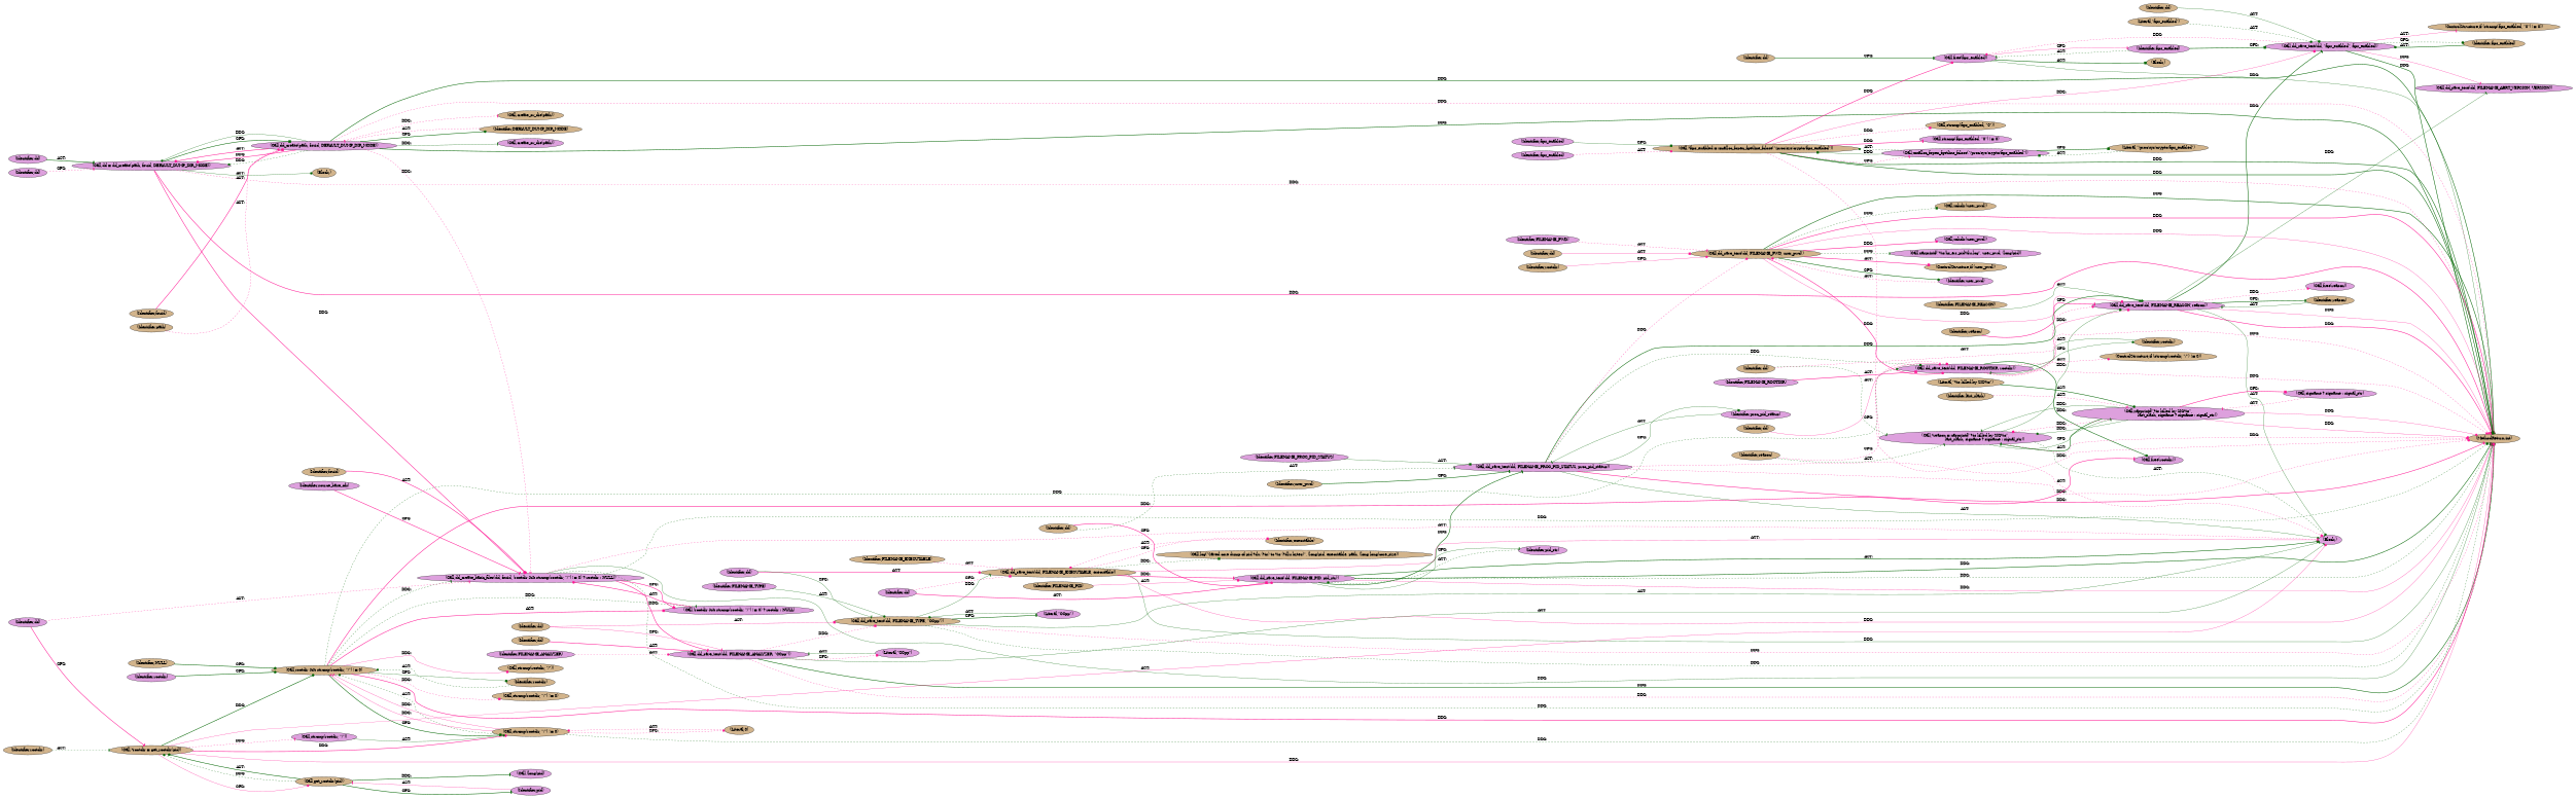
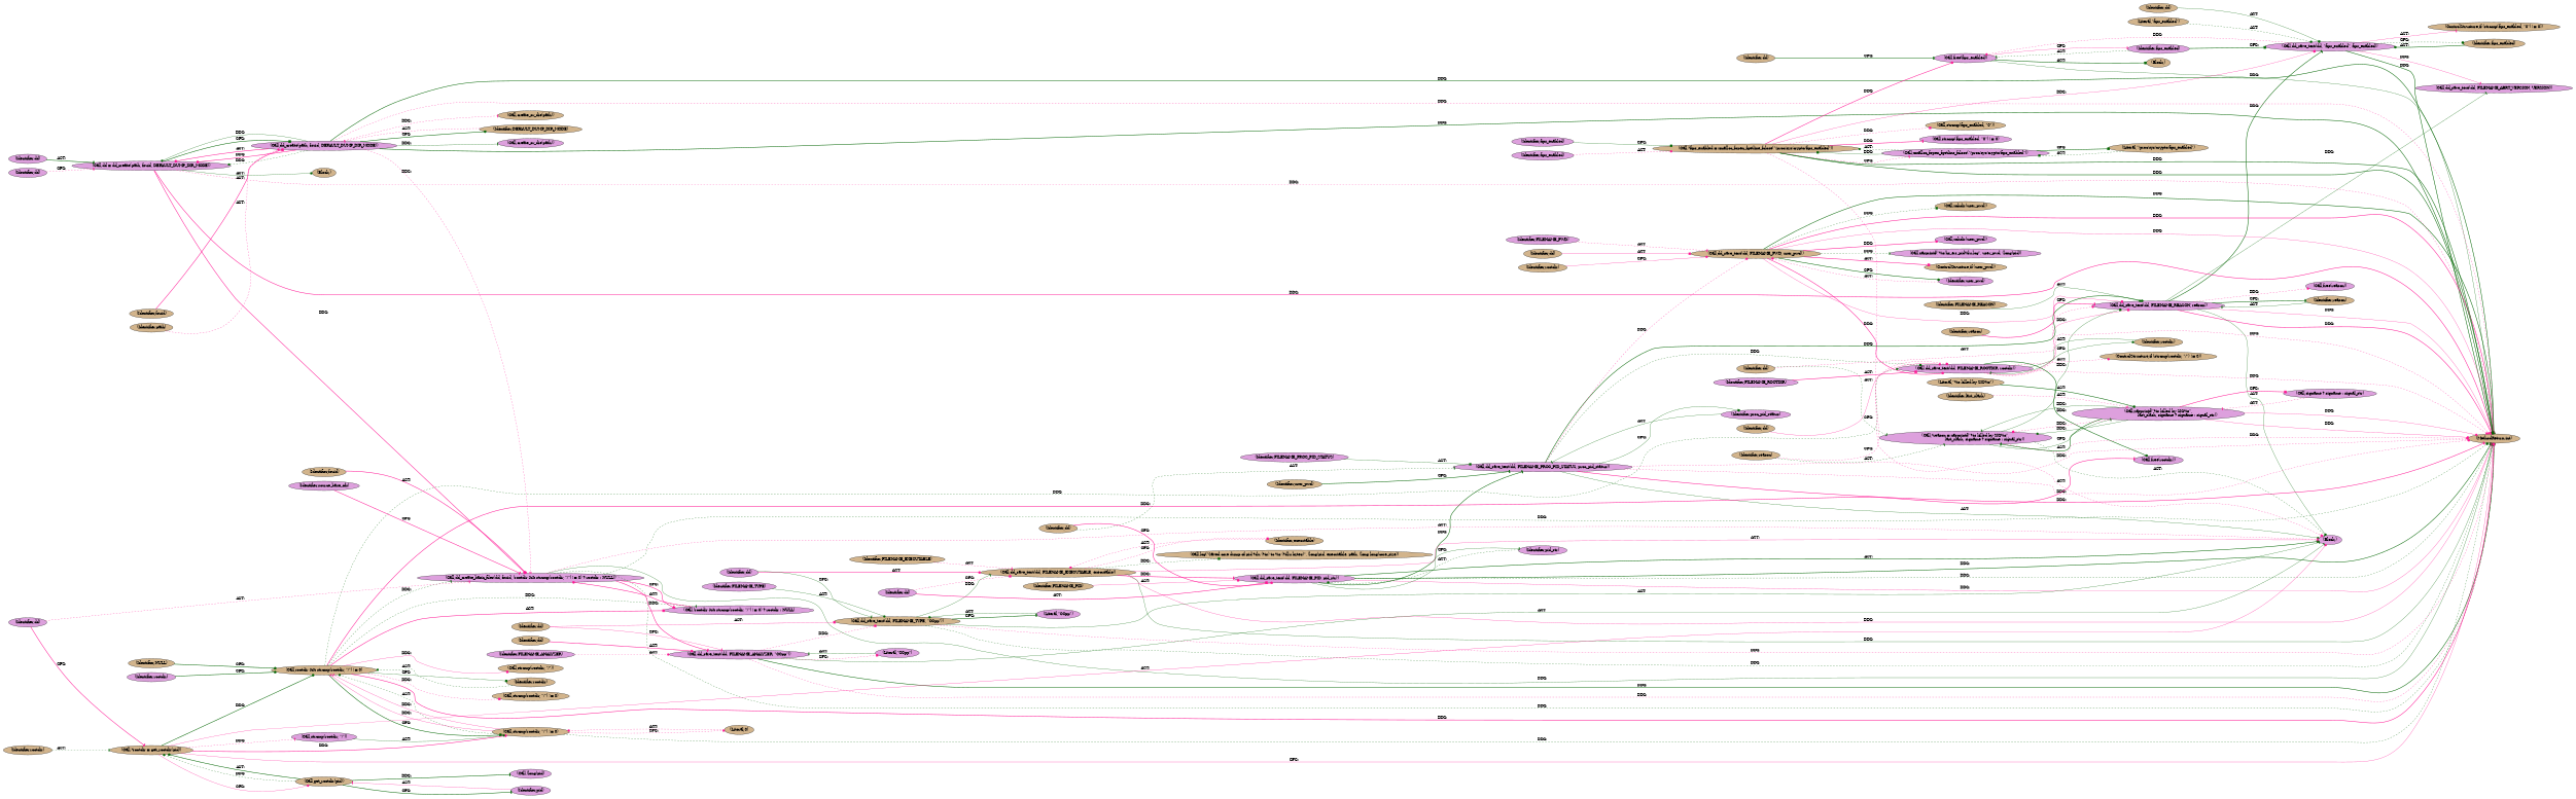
  digraph {
    rankdir=LR
    node [fillcolor=tan style=filled]
    edge [arrowhead=dot color=deeppink style=dashed]
    n1 [fillcolor=plum label="(Call,free(fips_enabled))"]
    n2 [label="(MethodReturn,int)"]
    n3 [fillcolor=plum label="(Identifier,fips_enabled)"]
    n4 [label="(Block,)"]
    n5 [fillcolor=plum label="(Call,dd_save_text(dd, \"fips_enabled\", fips_enabled))"]
    n6 [label="(Identifier,fips_enabled)"]
    n7 [fillcolor=plum label="(Call,dd_save_text(dd, FILENAME_ABRT_VERSION, VERSION))"]
    n8 [label="(ControlStructure,if (strcmp(fips_enabled, \"0\") != 0))"]
    n9 [fillcolor=plum label="(Call,dd_save_text(dd, FILENAME_REASON, reason))"]
    n10 [fillcolor=plum label="(Call,free(reason))"]
    n11 [label="(Identifier,reason)"]
    n12 [fillcolor=plum label="(Block,)"]
    n13 [label="(Call,dd_save_text(dd, FILENAME_PWD, user_pwd))"]
    n14 [fillcolor=plum label="(Call,dd_save_text(dd, FILENAME_ROOTDIR, rootdir))"]
    n15 [fillcolor=plum label="(Identifier,user_pwd)"]
    n16 [label="(Call,xchdir(user_pwd))"]
    n17 [fillcolor=plum label="(Call,xchdir(user_pwd))"]
    n18 [fillcolor=plum label="(Call,xasprintf(\"%s/hs_err_pid%lu.log\", user_pwd, (long)pid))"]
    n19 [label="(ControlStructure,if (user_pwd))"]
    n20 [fillcolor=plum label="(Call,free(rootdir))"]
    n21 [label="(Identifier,rootdir)"]
    n22 [label="(ControlStructure,if (strcmp(rootdir, \"/\") != 0))"]
    n23 [fillcolor=plum label="(Call,dd_save_text(dd, FILENAME_PROC_PID_STATUS, proc_pid_status))"]
    n24 [fillcolor=plum label="(Identifier,proc_pid_status)"]
    n25 [fillcolor=plum label="(Call,dd_save_text(dd, FILENAME_PID, pid_str))"]
    n26 [fillcolor=plum label="(Identifier,pid_str)"]
    n27 [label="(Call,dd_save_text(dd, FILENAME_EXECUTABLE, executable))"]
    n28 [label="(Identifier,executable)"]
    n29 [label="(Call,log(\"Saved core dump of pid %lu (%s) to %s (%llu bytes)\", (long)pid, executable, path, (long long)core_size))"]
    n30 [label="(Call,dd_save_text(dd, FILENAME_TYPE, \"CCpp\"))"]
    n31 [fillcolor=plum label="(Literal,\"CCpp\")"]
    n32 [fillcolor=plum label="(Call,dd_save_text(dd, FILENAME_ANALYZER, \"CCpp\"))"]
    n33 [fillcolor=plum label="(Literal,\"CCpp\")"]
    n34 [fillcolor=plum label="(Call,dd_create_basic_files(dd, fsuid, (rootdir && strcmp(rootdir, \"/\") != 0) ? rootdir : NULL))"]
    n35 [fillcolor=plum label="(Call,(rootdir && strcmp(rootdir, \"/\") != 0) ? rootdir : NULL)"]
    n36 [fillcolor=plum label="(Call,dd = dd_create(path, fsuid, DEFAULT_DUMP_DIR_MODE))"]
    n37 [fillcolor=plum label="(Call,dd_create(path, fsuid, DEFAULT_DUMP_DIR_MODE))"]
    n38 [label="(Block,)"]
    n39 [fillcolor=plum label="(Call,create_or_die(path))"]
    n40 [label="(Call,create_or_die(path))"]
    n41 [label="(Identifier,DEFAULT_DUMP_DIR_MODE)"]
    n42 [label="(Call,rootdir && strcmp(rootdir, \"/\") != 0)"]
    n43 [label="(Call,strcmp(rootdir, \"/\") != 0)"]
    n44 [label="(Call,strcmp(rootdir, \"/\"))"]
    n45 [label="(Identifier,rootdir)"]
    n46 [label="(Call,strcmp(rootdir, \"/\") != 0)"]
    n47 [label="(Literal,0)"]
    n48 [label="(Call,*rootdir = get_rootdir(pid))"]
    n49 [label="(Call,get_rootdir(pid))"]
    n50 [fillcolor=plum label="(Call,strcmp(rootdir, \"/\"))"]
    n51 [fillcolor=plum label="(Call,(long)pid)"]
    n52 [fillcolor=plum label="(Identifier,pid)"]
    n53 [fillcolor=plum label="(Call,*reason = xasprintf(\"%s killed by SIG%s\",\n                                 last_slash, signame ? signame : signal_str))"]
    n54 [fillcolor=plum label="(Call,xasprintf(\"%s killed by SIG%s\",\n                                 last_slash, signame ? signame : signal_str))"]
    n55 [fillcolor=plum label="(Call,signame ? signame : signal_str)"]
    n56 [label="(Call,*fips_enabled = xmalloc_fopen_fgetline_fclose(\"/proc/sys/crypto/fips_enabled\"))"]
    n57 [fillcolor=plum label="(Call,xmalloc_fopen_fgetline_fclose(\"/proc/sys/crypto/fips_enabled\"))"]
    n58 [label="(Call,strcmp(fips_enabled, \"0\"))"]
    n59 [fillcolor=plum label="(Call,strcmp(fips_enabled, \"0\") != 0)"]
    n60 [label="(Literal,\"/proc/sys/crypto/fips_enabled\")"]
    n61 [fillcolor=plum label="(Identifier,FILENAME_ROOTDIR)"]
    n62 [label="(Identifier,dd)"]
    n63 [label="(Identifier,dd)"]
    n64 [label="(Identifier,rootdir)"]
    n65 [label="(Identifier,fsuid)"]
    n66 [label="(Identifier,FILENAME_EXECUTABLE)"]
    n67 [label="(Literal,\"%s killed by SIG%s\")"]
    n68 [label="(Identifier,fsuid)"]
    n69 [label="(Identifier,user_pwd)"]
    n70 [label="(Identifier,FILENAME_PID)"]
    n71 [label="(Identifier,dd)"]
    n72 [fillcolor=plum label="(Identifier,dd)"]
    n73 [fillcolor=plum label="(Identifier,dd)"]
    n74 [fillcolor=plum label="(Identifier,FILENAME_TYPE)"]
    n75 [label="(Identifier,NULL)"]
    n76 [label="(Identifier,reason)"]
    n77 [label="(Identifier,dd)"]
    n78 [label="(Identifier,dd)"]
    n79 [fillcolor=plum label="(Identifier,dd)"]
    n80 [label="(Identifier,rootdir)"]
    n81 [fillcolor=plum label="(Identifier,dd)"]
    n82 [fillcolor=plum label="(Identifier,source_base_ofs)"]
    n83 [label="(Identifier,dd)"]
    n84 [fillcolor=plum label="(Identifier,FILENAME_ANALYZER)"]
    n85 [label="(Identifier,reason)"]
    n86 [label="(Identifier,path)"]
    n87 [fillcolor=plum label="(Identifier,fips_enabled)"]
    n88 [fillcolor=plum label="(Identifier,rootdir)"]
    n89 [label="(Identifier,dd)"]
    n90 [fillcolor=plum label="(Identifier,dd)"]
    n91 [label="(Identifier,last_slash)"]
    n92 [fillcolor=plum label="(Identifier,FILENAME_PROC_PID_STATUS)"]
    n93 [fillcolor=plum label="(Identifier,FILENAME_PWD)"]
    n94 [label="(Identifier,dd)"]
    n95 [label="(Identifier,FILENAME_REASON)"]
    n96 [fillcolor=plum label="(Identifier,fips_enabled)"]
    n97 [label="(Literal,\"fips_enabled\")"]
    n1 -> n2 [arrowhead=box color=darkgreen label="DDG: " style=solid]
    n1 -> n3 [arrowhead=tee label="CFG: " style=solid]
    n1 -> n4 [arrowhead=box color=darkgreen label="AST: " style=bold]
    n3 -> n1 [arrowhead=tee color=darkgreen label="AST: "]
    n3 -> n5 [arrowhead=box color=darkgreen label="CFG: " style=bold]
    n5 -> n1 [label="DDG: "]
    n5 -> n2 [color=darkgreen label="DDG: " style=bold]
    n5 -> n6 [arrowhead=box color=darkgreen label="CFG: "]
    n5 -> n7 [arrowhead=tee label="DDG: " style=solid]
    n5 -> n8 [arrowhead=tee label="AST: " style=solid]
    n6 -> n5 [color=darkgreen label="AST: " style=bold]
    n9 -> n2 [label="DDG: " style=solid]
    n9 -> n2 [arrowhead=box label="DDG: " style=bold]
    n9 -> n5 [arrowhead=tee color=darkgreen label="DDG: " style=bold]
    n9 -> n7 [arrowhead=tee color=darkgreen label="DDG: " style=solid]
    n9 -> n10 [label="DDG: "]
    n9 -> n11 [arrowhead=tee color=darkgreen label="CFG: " style=bold]
    n9 -> n12 [color=darkgreen label="AST: " style=solid]
    n11 -> n9 [arrowhead=tee color=darkgreen label="AST: " style=solid]
    n13 -> n2 [arrowhead=box color=darkgreen label="DDG: " style=bold]
    n13 -> n2 [label="DDG: " style=bold]
    n13 -> n2 [arrowhead=box label="DDG: " style=solid]
    n13 -> n9 [arrowhead=box label="DDG: " style=solid]
    n13 -> n14 [label="DDG: " style=bold]
    n13 -> n15 [color=darkgreen label="CFG: " style=bold]
    n13 -> n16 [arrowhead=box color=darkgreen label="DDG: "]
    n13 -> n17 [label="DDG: " style=bold]
    n13 -> n18 [arrowhead=tee color=darkgreen label="DDG: "]
    n13 -> n19 [arrowhead=box label="AST: " style=bold]
    n14 -> n2 [label="DDG: "]
    n14 -> n2 [label="DDG: "]
    n14 -> n9 [arrowhead=box label="DDG: " style=solid]
    n14 -> n20 [color=darkgreen label="DDG: " style=bold]
    n14 -> n21 [color=darkgreen label="CFG: " style=solid]
    n14 -> n22 [label="AST: "]
    n15 -> n13 [label="AST: "]
    n21 -> n14 [arrowhead=tee color=darkgreen label="AST: " style=solid]
    n23 -> n2 [arrowhead=tee label="DDG: "]
    n23 -> n2 [label="DDG: "]
    n23 -> n2 [arrowhead=tee label="DDG: " style=bold]
    n23 -> n9 [color=darkgreen label="DDG: " style=bold]
    n23 -> n12 [color=darkgreen label="AST: " style=solid]
    n23 -> n13 [label="DDG: "]
    n23 -> n14 [arrowhead=box color=darkgreen label="DDG: "]
    n23 -> n24 [arrowhead=box color=darkgreen label="CFG: " style=solid]
    n24 -> n23 [arrowhead=tee color=darkgreen label="AST: " style=solid]
    n25 -> n2 [arrowhead=box color=darkgreen label="DDG: " style=bold]
    n25 -> n2 [arrowhead=box color=darkgreen label="DDG: "]
    n25 -> n2 [arrowhead=box label="DDG: " style=solid]
    n25 -> n12 [arrowhead=box color=darkgreen label="AST: " style=bold]
    n25 -> n23 [arrowhead=tee color=darkgreen label="DDG: " style=bold]
    n25 -> n26 [arrowhead=tee color=darkgreen label="CFG: " style=solid]
    n26 -> n25 [color=darkgreen label="AST: "]
    n27 -> n2 [label="DDG: " style=solid]
    n27 -> n2 [color=darkgreen label="DDG: " style=solid]
    n27 -> n12 [arrowhead=tee label="AST: " style=solid]
    n27 -> n25 [arrowhead=tee label="DDG: " style=bold]
    n27 -> n28 [arrowhead=box label="CFG: "]
    n27 -> n29 [arrowhead=box color=darkgreen label="DDG: "]
    n28 -> n27 [label="AST: "]
    n30 -> n2 [arrowhead=tee label="DDG: "]
    n30 -> n2 [color=darkgreen label="DDG: "]
    n30 -> n12 [arrowhead=tee color=darkgreen label="AST: " style=solid]
    n30 -> n27 [arrowhead=tee color=darkgreen label="DDG: " style=solid]
    n30 -> n31 [arrowhead=tee color=darkgreen label="CFG: " style=bold]
    n31 -> n30 [color=darkgreen label="AST: " style=solid]
    n32 -> n2 [arrowhead=box color=darkgreen label="DDG: " style=bold]
    n32 -> n2 [label="DDG: "]
    n32 -> n12 [arrowhead=tee color=darkgreen label="AST: " style=solid]
    n32 -> n30 [arrowhead=box label="DDG: "]
    n32 -> n33 [arrowhead=box label="CFG: "]
    n33 -> n32 [arrowhead=tee color=darkgreen label="AST: " style=solid]
    n34 -> n2 [arrowhead=box color=darkgreen label="DDG: "]
    n34 -> n2 [color=darkgreen label="DDG: " style=solid]
    n34 -> n2 [arrowhead=tee color=darkgreen label="DDG: "]
    n34 -> n12 [arrowhead=tee label="AST: "]
    n34 -> n32 [arrowhead=tee label="DDG: " style=bold]
    n34 -> n35 [arrowhead=box label="CFG: " style=bold]
    n35 -> n34 [label="AST: " style=bold]
    n36 -> n2 [label="DDG: "]
    n36 -> n2 [arrowhead=tee label="DDG: " style=bold]
    n36 -> n34 [arrowhead=box label="DDG: " style=bold]
    n36 -> n37 [arrowhead=box color=darkgreen label="CFG: " style=bold]
    n36 -> n38 [color=darkgreen label="AST: " style=solid]
    n37 -> n2 [color=darkgreen label="DDG: " style=bold]
    n37 -> n2 [arrowhead=tee color=darkgreen label="DDG: " style=bold]
    n37 -> n2 [arrowhead=box label="DDG: "]
    n37 -> n34 [arrowhead=tee label="DDG: "]
    n37 -> n36 [label="AST: " style=bold]
    n37 -> n36 [label="DDG: " style=bold]
    n37 -> n36 [color=darkgreen label="DDG: "]
    n37 -> n36 [color=darkgreen label="DDG: " style=solid]
    n37 -> n39 [arrowhead=tee color=darkgreen label="DDG: " style=solid]
    n37 -> n40 [arrowhead=tee label="DDG: "]
    n37 -> n41 [color=darkgreen label="CFG: " style=bold]
    n41 -> n37 [arrowhead=tee label="AST: "]
    n42 -> n2 [arrowhead=box label="DDG: " style=bold]
    n42 -> n14 [color=darkgreen label="DDG: "]
    n42 -> n20 [arrowhead=tee label="DDG: " style=bold]
    n42 -> n34 [arrowhead=tee color=darkgreen label="DDG: "]
    n42 -> n35 [arrowhead=box label="AST: " style=bold]
    n42 -> n35 [arrowhead=tee color=darkgreen label="DDG: "]
    n42 -> n43 [arrowhead=box color=darkgreen label="CFG: " style=bold]
    n42 -> n44 [arrowhead=box label="DDG: " style=solid]
    n42 -> n45 [arrowhead=box color=darkgreen label="CFG: " style=solid]
    n42 -> n46 [arrowhead=box label="DDG: "]
    n43 -> n2 [arrowhead=box color=darkgreen label="DDG: "]
    n43 -> n42 [color=darkgreen label="AST: "]
    n43 -> n42 [arrowhead=tee label="DDG: " style=solid]
    n43 -> n42 [arrowhead=tee label="DDG: " style=solid]
    n43 -> n47 [label="CFG: "]
    n45 -> n42 [color=darkgreen label="AST: "]
    n47 -> n43 [label="AST: "]
-   n48 -> n2 [arrowhead=box label="DDG: " style=solid]
+   n48 -> n2 [arrowhead=box label="CFG: " style=solid]
    n48 -> n12 [label="AST: " style=solid]
    n48 -> n42 [color=darkgreen label="DDG: " style=bold]
    n48 -> n43 [label="DDG: " style=bold]
    n48 -> n49 [label="CFG: " style=solid]
    n48 -> n50 [arrowhead=tee label="DDG: "]
    n49 -> n48 [color=darkgreen label="AST: " style=bold]
    n49 -> n48 [color=darkgreen label="DDG: "]
    n49 -> n51 [arrowhead=tee color=darkgreen label="DDG: " style=bold]
    n49 -> n52 [arrowhead=tee color=darkgreen label="CFG: " style=bold]
    n50 -> n43 [color=darkgreen label="AST: " style=solid]
    n52 -> n49 [arrowhead=tee label="AST: " style=solid]
    n53 -> n2 [label="DDG: "]
    n53 -> n9 [arrowhead=box color=darkgreen label="DDG: " style=solid]
    n53 -> n12 [arrowhead=tee color=darkgreen label="AST: "]
    n53 -> n54 [arrowhead=tee color=darkgreen label="CFG: " style=solid]
    n54 -> n2 [label="DDG: " style=solid]
    n54 -> n2 [label="DDG: " style=solid]
    n54 -> n53 [arrowhead=tee color=darkgreen label="AST: " style=bold]
    n54 -> n53 [arrowhead=tee color=darkgreen label="DDG: " style=solid]
    n54 -> n53 [arrowhead=box label="DDG: "]
    n54 -> n53 [color=darkgreen label="DDG: " style=solid]
    n54 -> n55 [arrowhead=box label="CFG: " style=bold]
    n55 -> n54 [arrowhead=tee label="AST: "]
    n56 -> n1 [label="DDG: " style=bold]
    n56 -> n2 [arrowhead=box color=darkgreen label="DDG: " style=bold]
    n56 -> n2 [arrowhead=box color=darkgreen label="DDG: " style=bold]
    n56 -> n5 [arrowhead=box label="DDG: " style=solid]
    n56 -> n12 [arrowhead=box label="AST: "]
    n56 -> n57 [arrowhead=tee label="CFG: "]
    n56 -> n58 [arrowhead=box label="DDG: "]
    n56 -> n59 [arrowhead=tee label="DDG: " style=bold]
    n57 -> n56 [color=darkgreen label="AST: "]
    n57 -> n56 [arrowhead=box color=darkgreen label="DDG: " style=solid]
    n57 -> n60 [arrowhead=box color=darkgreen label="CFG: " style=bold]
    n60 -> n57 [arrowhead=box color=darkgreen label="AST: "]
    n61 -> n14 [arrowhead=box label="AST: " style=bold]
    n62 -> n13 [arrowhead=box label="AST: " style=solid]
    n63 -> n30 [arrowhead=box label="AST: " style=solid]
    n63 -> n32 [arrowhead=tee label="CFG: " style=solid]
    n64 -> n13 [label="CFG: " style=solid]
    n65 -> n34 [label="AST: " style=bold]
    n66 -> n27 [arrowhead=tee label="AST: "]
    n67 -> n54 [color=darkgreen label="AST: " style=bold]
    n68 -> n37 [arrowhead=box label="AST: " style=bold]
    n69 -> n23 [arrowhead=tee color=darkgreen label="CFG: " style=bold]
    n70 -> n25 [arrowhead=box label="AST: " style=solid]
    n71 -> n9 [label="AST: "]
    n71 -> n53 [arrowhead=tee color=darkgreen label="CFG: "]
    n72 -> n36 [arrowhead=tee label="CFG: "]
    n73 -> n36 [arrowhead=tee color=darkgreen label="AST: " style=bold]
    n74 -> n30 [color=darkgreen label="AST: " style=solid]
    n75 -> n42 [color=darkgreen label="CFG: " style=bold]
    n76 -> n14 [arrowhead=box label="CFG: "]
    n76 -> n53 [arrowhead=tee color=darkgreen label="AST: "]
    n77 -> n32 [label="AST: " style=bold]
    n78 -> n1 [arrowhead=tee color=darkgreen label="CFG: " style=bold]
    n79 -> n34 [arrowhead=tee label="AST: "]
    n79 -> n48 [arrowhead=tee label="CFG: " style=bold]
    n80 -> n48 [arrowhead=tee color=darkgreen label="AST: "]
    n81 -> n25 [arrowhead=box label="AST: " style=bold]
    n81 -> n27 [arrowhead=box label="CFG: "]
    n82 -> n34 [arrowhead=tee label="CFG: " style=bold]
    n83 -> n23 [arrowhead=tee color=darkgreen label="AST: "]
    n83 -> n25 [label="CFG: " style=bold]
    n84 -> n32 [label="AST: "]
    n85 -> n9 [arrowhead=tee label="CFG: " style=bold]
    n86 -> n37 [label="AST: "]
    n87 -> n56 [label="AST: "]
    n88 -> n42 [color=darkgreen label="CFG: " style=bold]
    n89 -> n5 [arrowhead=box color=darkgreen label="AST: " style=solid]
    n90 -> n27 [label="AST: " style=bold]
    n90 -> n30 [arrowhead=tee color=darkgreen label="CFG: " style=solid]
    n91 -> n54 [arrowhead=tee label="AST: "]
    n92 -> n23 [arrowhead=box color=darkgreen label="AST: " style=solid]
    n93 -> n13 [arrowhead=tee label="AST: "]
    n94 -> n14 [label="AST: " style=solid]
    n95 -> n9 [color=darkgreen label="AST: " style=solid]
    n96 -> n56 [arrowhead=box color=darkgreen label="CFG: " style=solid]
    n97 -> n5 [color=darkgreen label="AST: "]
  }
